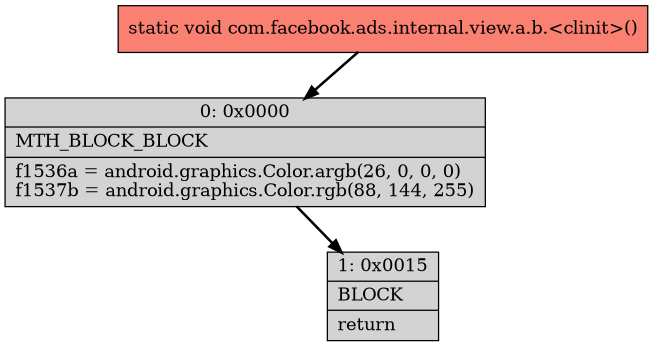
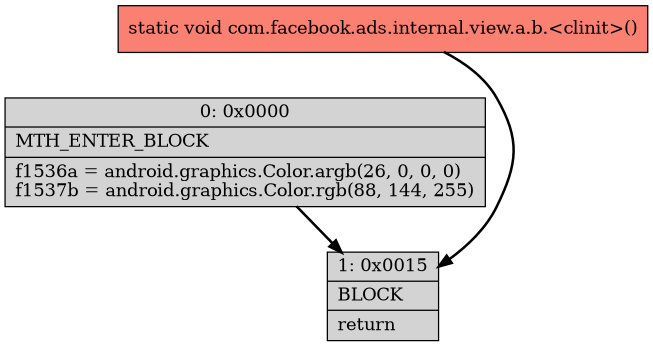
  digraph {
    node [fillcolor=lightgrey shape=record style=filled]
    edge [style=bold]
-   n1 [label="{0\:\ 0x0000|MTH_BLOCK_BLOCK\l|f1536a = android.graphics.Color.argb(26, 0, 0, 0)\lf1537b = android.graphics.Color.rgb(88, 144, 255)\l}"]
+   n1 [label="{0\:\ 0x0000|MTH_ENTER_BLOCK\l|f1536a = android.graphics.Color.argb(26, 0, 0, 0)\lf1537b = android.graphics.Color.rgb(88, 144, 255)\l}"]
    n2 [label="{1\:\ 0x0015|BLOCK\l|return\l}"]
    n3 [fillcolor=salmon label="{static void com.facebook.ads.internal.view.a.b.\<clinit\>() }"]
    n1 -> n2
-   n3 -> n1
+   n3 -> n2
  }
